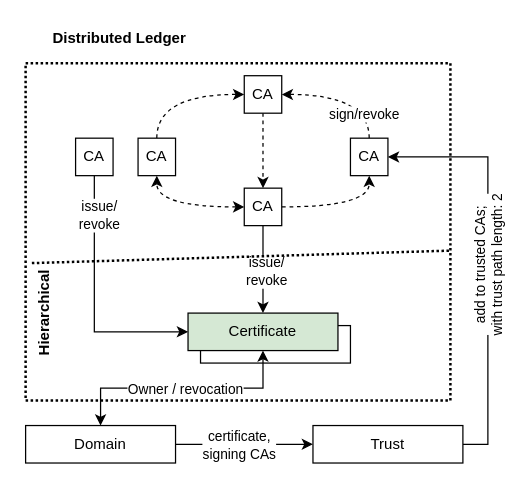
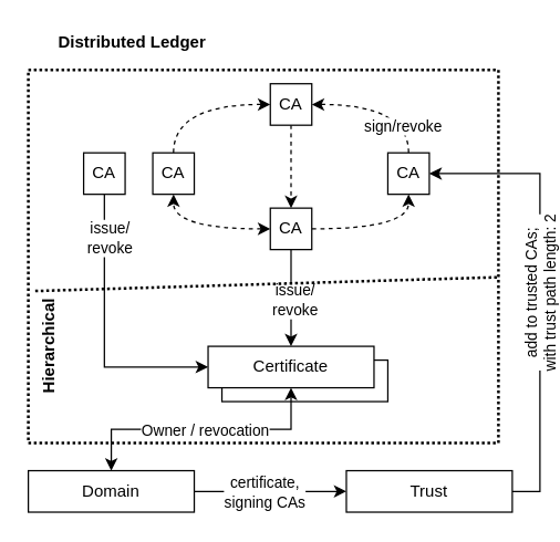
  <mxCell id="0" />
  <mxCell id="1" parent="0" />
  <mxCell id="2" value="" style="rounded=0;whiteSpace=wrap;html=1;dashed=1;dashPattern=1 1;fillColor=none;strokeWidth=2;" parent="1" vertex="1"><mxGeometry x="20" y="50" width="340" height="270" as="geometry" /></mxCell>
  <mxCell id="3" value="Domain" style="rounded=0;whiteSpace=wrap;html=1;" parent="1" vertex="1"><mxGeometry x="160" y="260" width="120" height="30" as="geometry" /></mxCell>
  <mxCell id="4" style="edgeStyle=orthogonalEdgeStyle;rounded=0;orthogonalLoop=1;jettySize=auto;html=1;entryX=0.5;entryY=0;entryDx=0;entryDy=0;exitX=0.5;exitY=1;exitDx=0;exitDy=0;" parent="1" source="7" target="8" edge="1"><mxGeometry relative="1" as="geometry" /></mxCell>
  <mxCell id="5" value="issue/&lt;br&gt;revoke" style="edgeLabel;html=1;align=center;verticalAlign=middle;resizable=0;points=[];" parent="4" vertex="1" connectable="0"><mxGeometry x="0.029" y="2" relative="1" as="geometry"><mxPoint as="offset" /></mxGeometry></mxCell>
  <mxCell id="6" value="" style="edgeStyle=orthogonalEdgeStyle;rounded=0;orthogonalLoop=1;jettySize=auto;html=1;entryX=0.5;entryY=1;entryDx=0;entryDy=0;exitX=1;exitY=0.5;exitDx=0;exitDy=0;startArrow=none;startFill=0;curved=1;dashed=1;" parent="1" source="7" target="13" edge="1"><mxGeometry relative="1" as="geometry" /></mxCell>
  <mxCell id="7" value="CA" style="rounded=0;whiteSpace=wrap;html=1;" parent="1" vertex="1"><mxGeometry x="195" y="150" width="30" height="30" as="geometry" /></mxCell>
- <mxCell id="8" value="Certificate" style="rounded=0;whiteSpace=wrap;html=1;fillColor=#d5e8d4;" parent="1" vertex="1"><mxGeometry x="150" y="250" width="120" height="30" as="geometry" /></mxCell>
+ <mxCell id="8" value="Certificate" style="rounded=0;whiteSpace=wrap;html=1;" parent="1" vertex="1"><mxGeometry x="150" y="250" width="120" height="30" as="geometry" /></mxCell>
  <mxCell id="9" style="edgeStyle=orthogonalEdgeStyle;rounded=0;orthogonalLoop=1;jettySize=auto;html=1;entryX=0.5;entryY=1;entryDx=0;entryDy=0;exitX=0.5;exitY=0;exitDx=0;exitDy=0;startArrow=classic;startFill=1;" parent="1" source="30" target="8" edge="1"><mxGeometry relative="1" as="geometry" /></mxCell>
  <mxCell id="10" value="Owner / revocation" style="edgeLabel;html=1;align=center;verticalAlign=middle;resizable=0;points=[];" parent="9" vertex="1" connectable="0"><mxGeometry x="0.024" relative="1" as="geometry"><mxPoint as="offset" /></mxGeometry></mxCell>
  <mxCell id="11" style="edgeStyle=orthogonalEdgeStyle;curved=1;rounded=0;orthogonalLoop=1;jettySize=auto;html=1;entryX=1;entryY=0.5;entryDx=0;entryDy=0;exitX=0.5;exitY=0;exitDx=0;exitDy=0;dashed=1;startArrow=none;startFill=0;endArrow=classic;endFill=1;" parent="1" source="13" target="26" edge="1"><mxGeometry relative="1" as="geometry" /></mxCell>
  <mxCell id="12" value="sign/revoke" style="edgeLabel;html=1;align=center;verticalAlign=middle;resizable=0;points=[];" parent="11" vertex="1" connectable="0"><mxGeometry x="0.314" y="5" relative="1" as="geometry"><mxPoint x="29" y="10" as="offset" /></mxGeometry></mxCell>
  <mxCell id="13" value="CA" style="rounded=0;whiteSpace=wrap;html=1;" parent="1" vertex="1"><mxGeometry x="280" y="110" width="30" height="30" as="geometry" /></mxCell>
  <mxCell id="14" style="edgeStyle=orthogonalEdgeStyle;rounded=0;orthogonalLoop=1;jettySize=auto;html=1;startArrow=none;startFill=0;entryX=1;entryY=0.5;entryDx=0;entryDy=0;exitX=1;exitY=0.5;exitDx=0;exitDy=0;" parent="1" source="18" target="13" edge="1"><mxGeometry relative="1" as="geometry"><mxPoint x="620" y="225" as="targetPoint" /></mxGeometry></mxCell>
  <mxCell id="15" value="add to trusted CAs; &lt;br&gt;with trust path length: 2" style="edgeLabel;html=1;align=center;verticalAlign=middle;resizable=0;points=[];horizontal=0;" parent="14" vertex="1" connectable="0"><mxGeometry x="-0.313" y="3" relative="1" as="geometry"><mxPoint x="3" y="-49" as="offset" /></mxGeometry></mxCell>
  <mxCell id="16" style="edgeStyle=orthogonalEdgeStyle;rounded=0;orthogonalLoop=1;jettySize=auto;html=1;entryX=1;entryY=0.5;entryDx=0;entryDy=0;startArrow=classic;startFill=1;exitX=0;exitY=0.5;exitDx=0;exitDy=0;endArrow=none;endFill=0;" parent="1" source="18" target="30" edge="1"><mxGeometry relative="1" as="geometry" /></mxCell>
  <mxCell id="17" value="certificate,&lt;br&gt;signing CAs" style="edgeLabel;html=1;align=center;verticalAlign=middle;resizable=0;points=[];" parent="16" vertex="1" connectable="0"><mxGeometry x="-0.067" y="-4" relative="1" as="geometry"><mxPoint x="-9" y="4" as="offset" /></mxGeometry></mxCell>
  <mxCell id="18" value="Trust" style="rounded=0;whiteSpace=wrap;html=1;" parent="1" vertex="1"><mxGeometry x="250" y="340" width="120" height="30" as="geometry" /></mxCell>
  <mxCell id="19" style="edgeStyle=orthogonalEdgeStyle;curved=1;rounded=0;orthogonalLoop=1;jettySize=auto;html=1;entryX=0;entryY=0.5;entryDx=0;entryDy=0;exitX=0.5;exitY=0;exitDx=0;exitDy=0;dashed=1;" parent="1" source="20" target="26" edge="1"><mxGeometry relative="1" as="geometry" /></mxCell>
  <mxCell id="20" value="CA" style="rounded=0;whiteSpace=wrap;html=1;" parent="1" vertex="1"><mxGeometry x="110" y="110" width="30" height="30" as="geometry" /></mxCell>
  <mxCell id="21" value="CA" style="rounded=0;whiteSpace=wrap;html=1;" parent="1" vertex="1"><mxGeometry x="60" y="110" width="30" height="30" as="geometry" /></mxCell>
  <mxCell id="22" style="edgeStyle=orthogonalEdgeStyle;rounded=0;orthogonalLoop=1;jettySize=auto;html=1;entryX=0;entryY=0.5;entryDx=0;entryDy=0;" parent="1" source="21" target="8" edge="1"><mxGeometry relative="1" as="geometry"><mxPoint x="190" y="200" as="sourcePoint" /><mxPoint x="190" y="260" as="targetPoint" /><Array as="points"><mxPoint x="75" y="265" /></Array></mxGeometry></mxCell>
  <mxCell id="23" value="issue/&lt;br&gt;revoke" style="edgeLabel;html=1;align=center;verticalAlign=middle;resizable=0;points=[];" parent="22" vertex="1" connectable="0"><mxGeometry x="-0.368" y="3" relative="1" as="geometry"><mxPoint y="-32" as="offset" /></mxGeometry></mxCell>
  <mxCell id="24" value="" style="edgeStyle=orthogonalEdgeStyle;rounded=0;orthogonalLoop=1;jettySize=auto;html=1;entryX=0.5;entryY=1;entryDx=0;entryDy=0;startArrow=classic;startFill=1;exitX=0;exitY=0.5;exitDx=0;exitDy=0;curved=1;dashed=1;" parent="1" source="7" target="20" edge="1"><mxGeometry relative="1" as="geometry"><mxPoint x="-130" y="175" as="sourcePoint" /></mxGeometry></mxCell>
  <mxCell id="25" style="edgeStyle=orthogonalEdgeStyle;curved=1;rounded=0;orthogonalLoop=1;jettySize=auto;html=1;dashed=1;" parent="1" source="26" target="7" edge="1"><mxGeometry relative="1" as="geometry" /></mxCell>
  <mxCell id="26" value="CA" style="rounded=0;whiteSpace=wrap;html=1;" parent="1" vertex="1"><mxGeometry x="195" y="60" width="30" height="30" as="geometry" /></mxCell>
  <mxCell id="27" value="" style="endArrow=none;dashed=1;html=1;dashPattern=1 1;strokeWidth=2;exitX=0;exitY=0;exitDx=0;exitDy=0;" parent="1" source="28" edge="1"><mxGeometry width="50" height="50" relative="1" as="geometry"><mxPoint x="-40" y="200" as="sourcePoint" /><mxPoint x="360" y="200" as="targetPoint" /></mxGeometry></mxCell>
  <mxCell id="28" value="&lt;b&gt;Hierarchical&lt;/b&gt;" style="text;html=1;strokeColor=none;fillColor=none;align=center;verticalAlign=middle;whiteSpace=wrap;rounded=0;horizontal=0;" parent="1" vertex="1"><mxGeometry x="25" y="210" width="20" height="80" as="geometry" /></mxCell>
  <mxCell id="29" value="&lt;b&gt;Distributed Ledger&lt;/b&gt;" style="text;html=1;strokeColor=none;fillColor=none;align=left;verticalAlign=middle;whiteSpace=wrap;rounded=0;horizontal=1;" parent="1" vertex="1"><mxGeometry x="40" y="20" width="190" height="20" as="geometry" /></mxCell>
  <mxCell id="30" value="Domain" style="rounded=0;whiteSpace=wrap;html=1;" parent="1" vertex="1"><mxGeometry x="20" y="340" width="120" height="30" as="geometry" /></mxCell>
